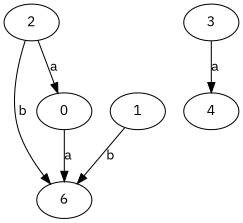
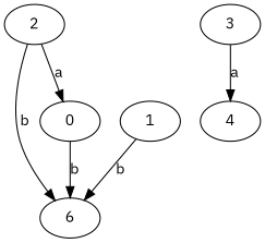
  strict digraph {
    fontname="IBM Plex Sans"
    node [fontname="IBM Plex Sans"]
    edge [fontname="IBM Plex Sans"]
    n1 [label=6]
    2
    0
    3
    4
    1
    2 -> n1 [label=b]
    2 -> 0 [label=a]
-   0 -> n1 [label=a]
+   0 -> n1 [label=b]
    3 -> 4 [label=a]
    1 -> n1 [label=b]
  }
